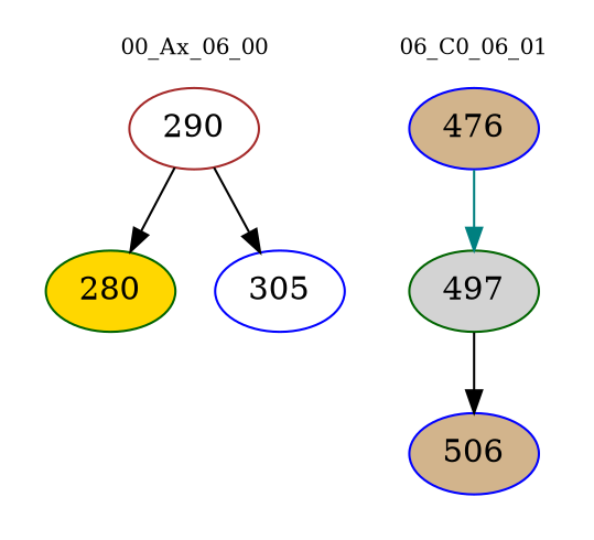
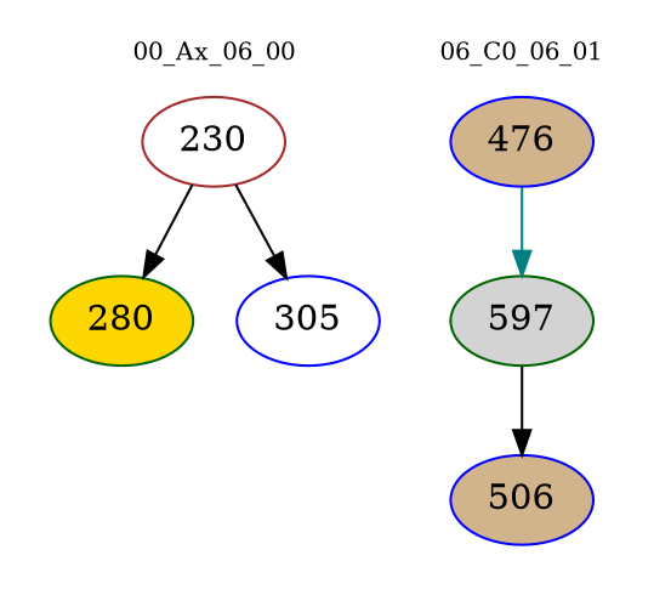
  digraph {
    node [color=blue fillcolor=white style=filled]
    edge [color=black]
-   n1 [color=brown label=290]
+   n1 [color=brown label=230]
    n2 [color=darkgreen fillcolor=gold label=280]
    n3 [label=305]
-   n4 [color=darkgreen fillcolor=lightgrey label=497]
+   n4 [color=darkgreen fillcolor=lightgrey label=597]
    n5 [fillcolor=tan label=476]
    n6 [fillcolor=tan label=506]
    subgraph cluster_1 {
      color=white
      fontsize=10
      label="00_Ax_06_00"
      n1
      n2
      n3
    }
    subgraph cluster_2 {
      color=white
      fontsize=10
      label="06_C0_06_01"
      n4
      n5
      n6
    }
    n1 -> n2
    n1 -> n3
    n4 -> n6
    n5 -> n4 [color=teal]
  }
